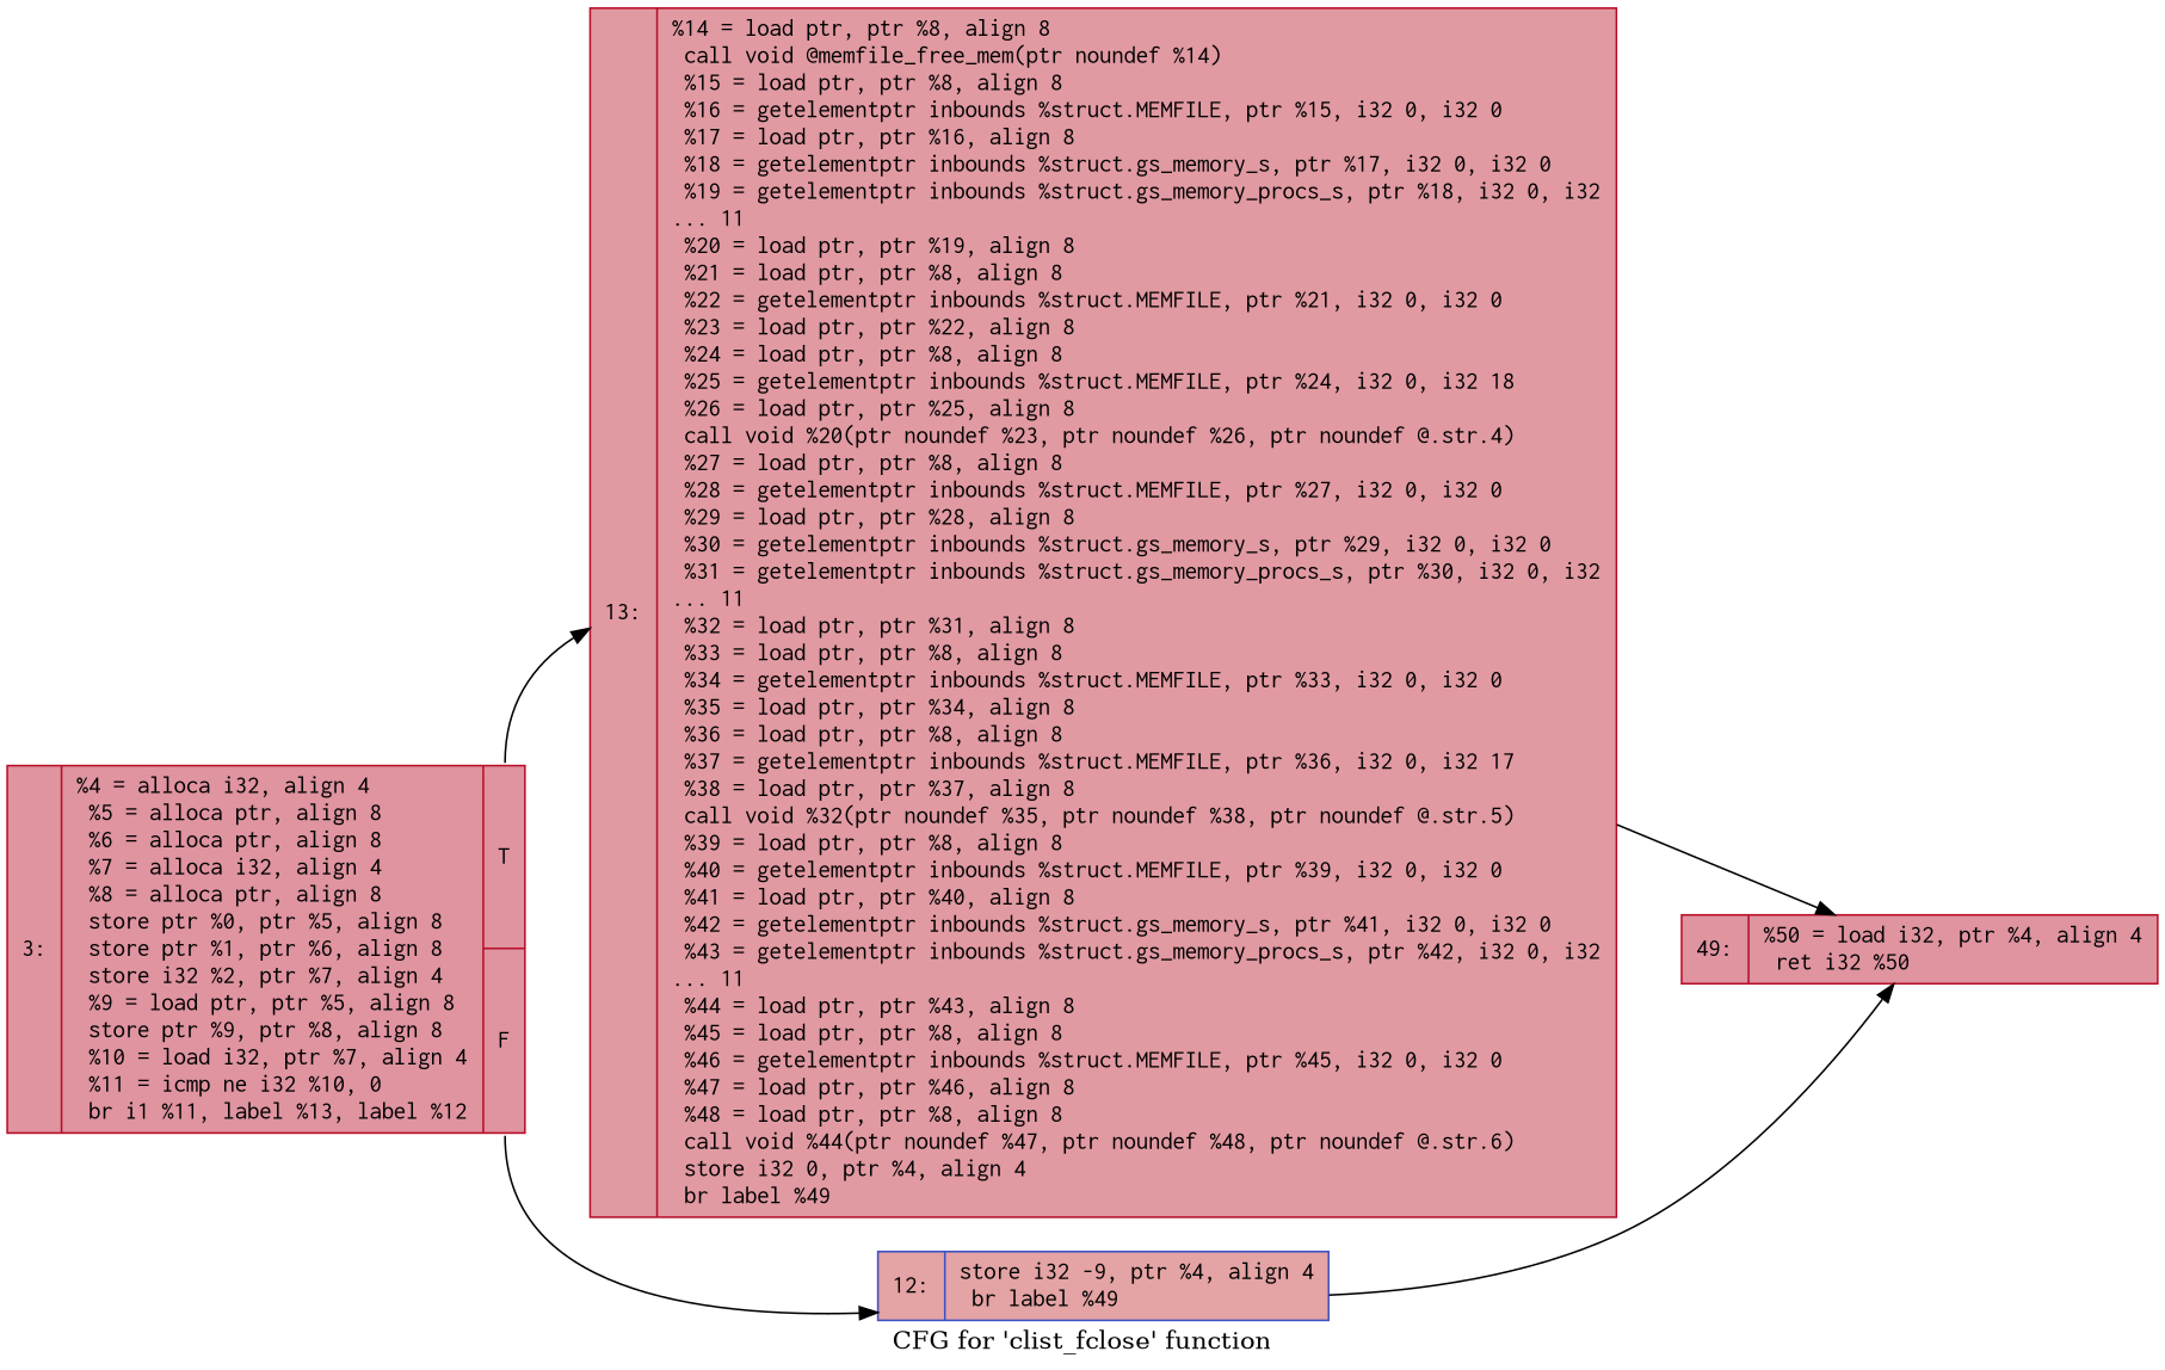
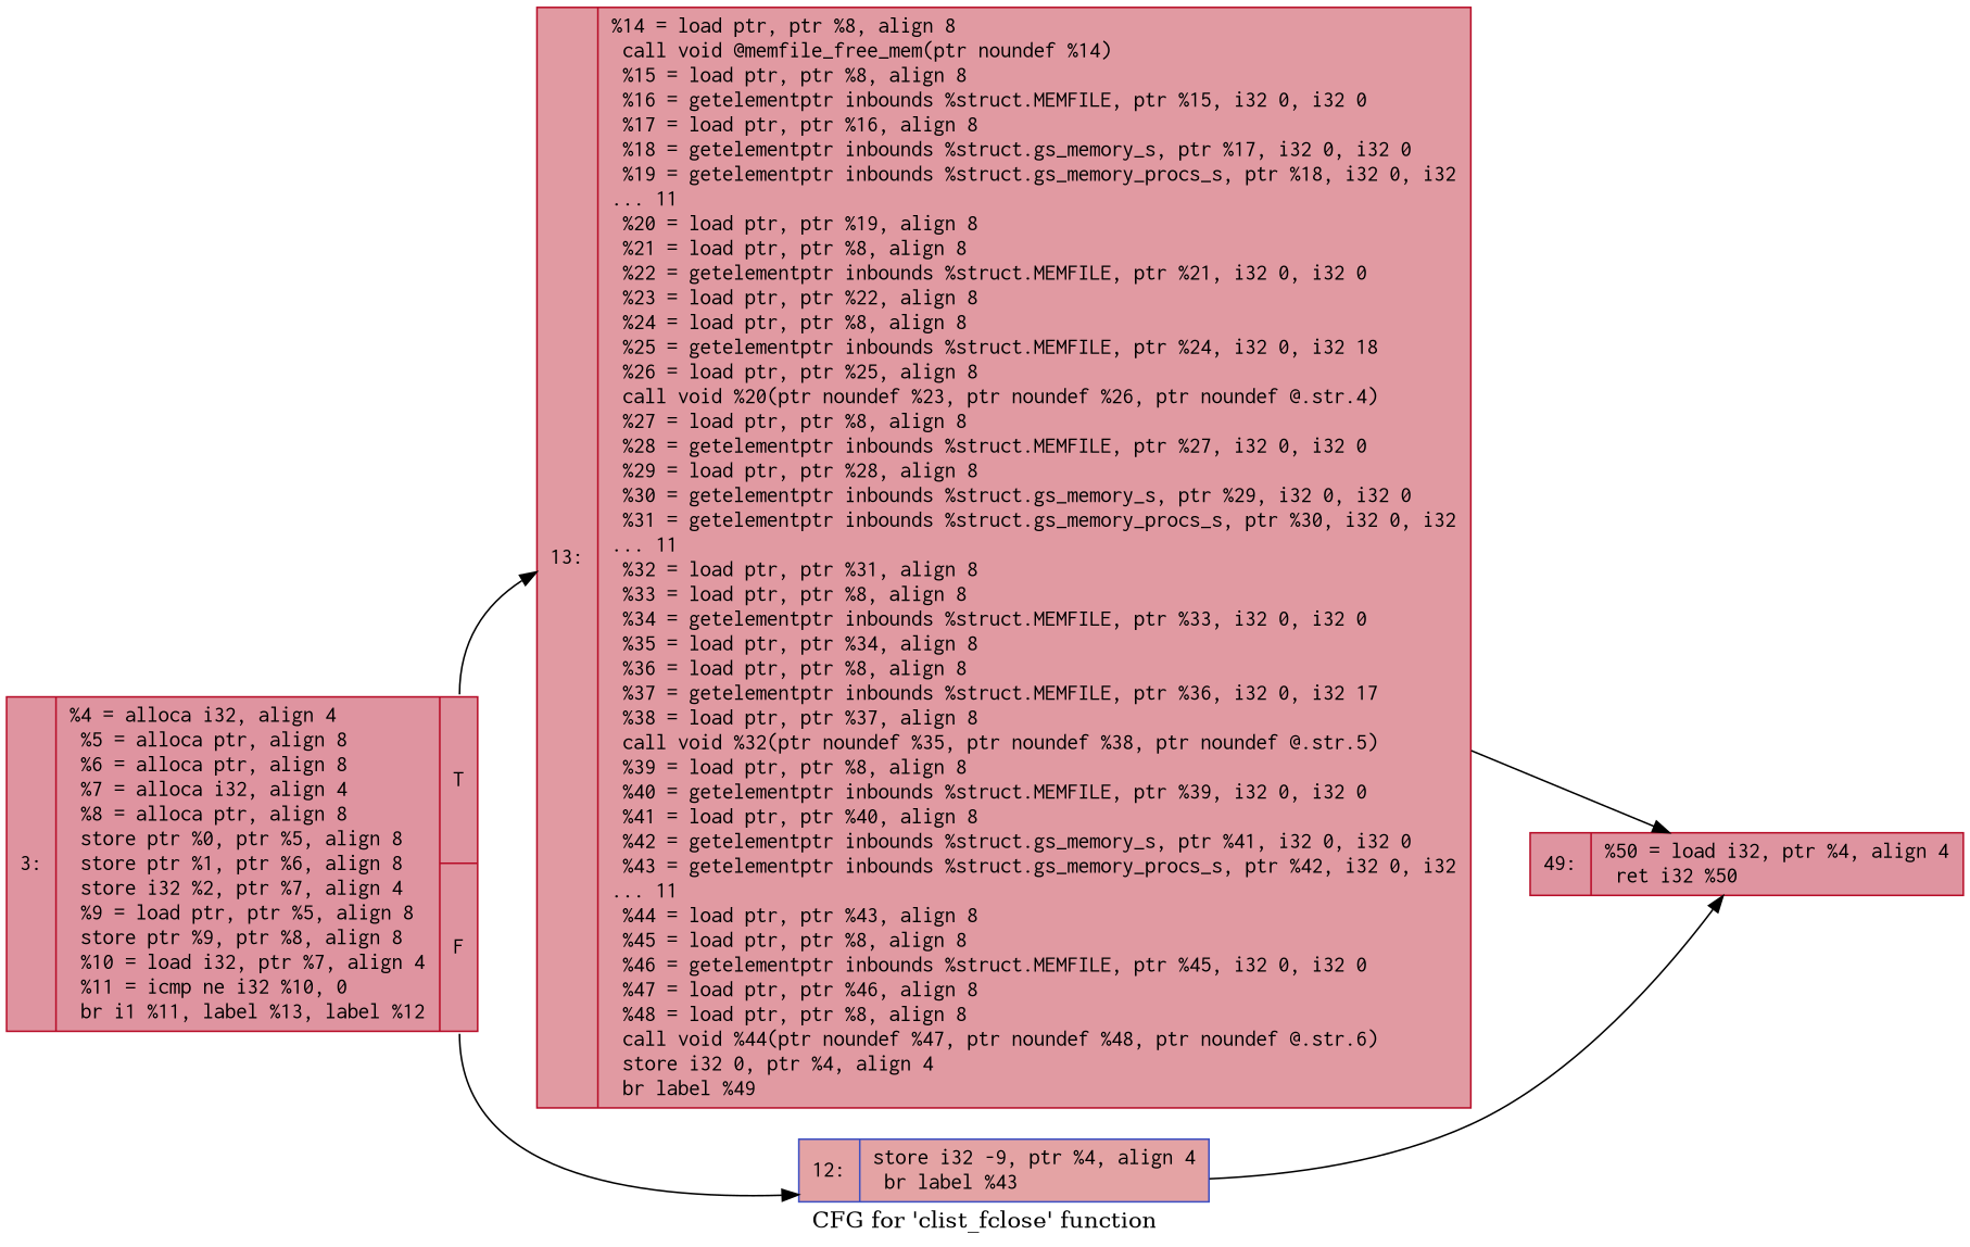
  digraph {
    label="CFG for 'clist_fclose' function"
    rankdir=LR
    node [color="#b70d28ff" fillcolor="#b70d2870" fontname=Courier shape=record style=filled]
    n1 [label="{3:\l|  %4 = alloca i32, align 4\l  %5 = alloca ptr, align 8\l  %6 = alloca ptr, align 8\l  %7 = alloca i32, align 4\l  %8 = alloca ptr, align 8\l  store ptr %0, ptr %5, align 8\l  store ptr %1, ptr %6, align 8\l  store i32 %2, ptr %7, align 4\l  %9 = load ptr, ptr %5, align 8\l  store ptr %9, ptr %8, align 8\l  %10 = load i32, ptr %7, align 4\l  %11 = icmp ne i32 %10, 0\l  br i1 %11, label %13, label %12\l|{<s0>T|<s1>F}}"]
    n2 [fillcolor="#bb1b2c70" label="{13:\l|  %14 = load ptr, ptr %8, align 8\l  call void @memfile_free_mem(ptr noundef %14)\l  %15 = load ptr, ptr %8, align 8\l  %16 = getelementptr inbounds %struct.MEMFILE, ptr %15, i32 0, i32 0\l  %17 = load ptr, ptr %16, align 8\l  %18 = getelementptr inbounds %struct.gs_memory_s, ptr %17, i32 0, i32 0\l  %19 = getelementptr inbounds %struct.gs_memory_procs_s, ptr %18, i32 0, i32\l... 11\l  %20 = load ptr, ptr %19, align 8\l  %21 = load ptr, ptr %8, align 8\l  %22 = getelementptr inbounds %struct.MEMFILE, ptr %21, i32 0, i32 0\l  %23 = load ptr, ptr %22, align 8\l  %24 = load ptr, ptr %8, align 8\l  %25 = getelementptr inbounds %struct.MEMFILE, ptr %24, i32 0, i32 18\l  %26 = load ptr, ptr %25, align 8\l  call void %20(ptr noundef %23, ptr noundef %26, ptr noundef @.str.4)\l  %27 = load ptr, ptr %8, align 8\l  %28 = getelementptr inbounds %struct.MEMFILE, ptr %27, i32 0, i32 0\l  %29 = load ptr, ptr %28, align 8\l  %30 = getelementptr inbounds %struct.gs_memory_s, ptr %29, i32 0, i32 0\l  %31 = getelementptr inbounds %struct.gs_memory_procs_s, ptr %30, i32 0, i32\l... 11\l  %32 = load ptr, ptr %31, align 8\l  %33 = load ptr, ptr %8, align 8\l  %34 = getelementptr inbounds %struct.MEMFILE, ptr %33, i32 0, i32 0\l  %35 = load ptr, ptr %34, align 8\l  %36 = load ptr, ptr %8, align 8\l  %37 = getelementptr inbounds %struct.MEMFILE, ptr %36, i32 0, i32 17\l  %38 = load ptr, ptr %37, align 8\l  call void %32(ptr noundef %35, ptr noundef %38, ptr noundef @.str.5)\l  %39 = load ptr, ptr %8, align 8\l  %40 = getelementptr inbounds %struct.MEMFILE, ptr %39, i32 0, i32 0\l  %41 = load ptr, ptr %40, align 8\l  %42 = getelementptr inbounds %struct.gs_memory_s, ptr %41, i32 0, i32 0\l  %43 = getelementptr inbounds %struct.gs_memory_procs_s, ptr %42, i32 0, i32\l... 11\l  %44 = load ptr, ptr %43, align 8\l  %45 = load ptr, ptr %8, align 8\l  %46 = getelementptr inbounds %struct.MEMFILE, ptr %45, i32 0, i32 0\l  %47 = load ptr, ptr %46, align 8\l  %48 = load ptr, ptr %8, align 8\l  call void %44(ptr noundef %47, ptr noundef %48, ptr noundef @.str.6)\l  store i32 0, ptr %4, align 4\l  br label %49\l}"]
-   n3 [color="#3d50c3ff" fillcolor="#c32e3170" label="{12:\l|  store i32 -9, ptr %4, align 4\l  br label %49\l}"]
+   n3 [color="#3d50c3ff" fillcolor="#c32e3170" label="{12:\l|  store i32 -9, ptr %4, align 4\l  br label %43\l}"]
    n4 [label="{49:\l|  %50 = load i32, ptr %4, align 4\l  ret i32 %50\l}"]
    n1 -> n2 [tailport=s0]
    n1 -> n3 [tailport=s1]
    n2 -> n4
    n3 -> n4
  }
